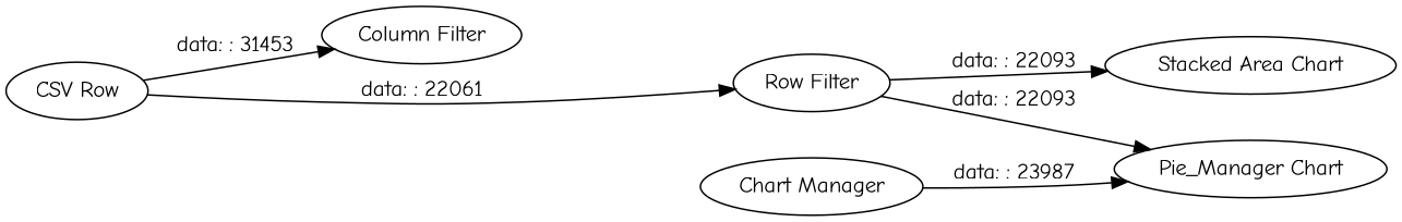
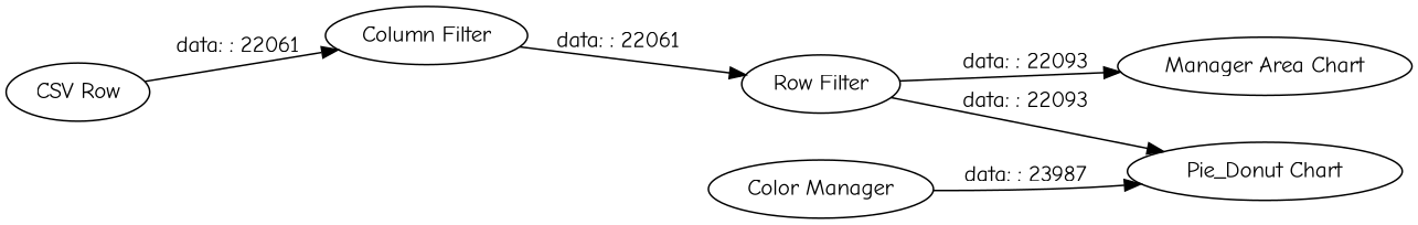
  digraph {
    fontname="Comic Neue"
    rankdir=LR
    node [fontname="Comic Neue"]
    edge [fontname="Comic Neue"]
    n1 [label="CSV Row"]
    n2 [label="Column Filter"]
    n3 [label="Row Filter"]
-   n4 [label="Stacked Area Chart"]
-   n5 [label="Pie_Manager Chart"]
-   n6 [label="Chart Manager"]
-   n1 -> n2 [label="data: : 31453"]
-   n1 -> n3 [label="data: : 22061"]
+   n4 [label="Manager Area Chart"]
+   n5 [label="Pie_Donut Chart"]
+   n6 [label="Color Manager"]
+   n1 -> n2 [label="data: : 22061"]
+   n2 -> n3 [label="data: : 22061"]
    n3 -> n4 [label="data: : 22093"]
    n3 -> n5 [label="data: : 22093"]
    n6 -> n5 [label="data: : 23987"]
  }
